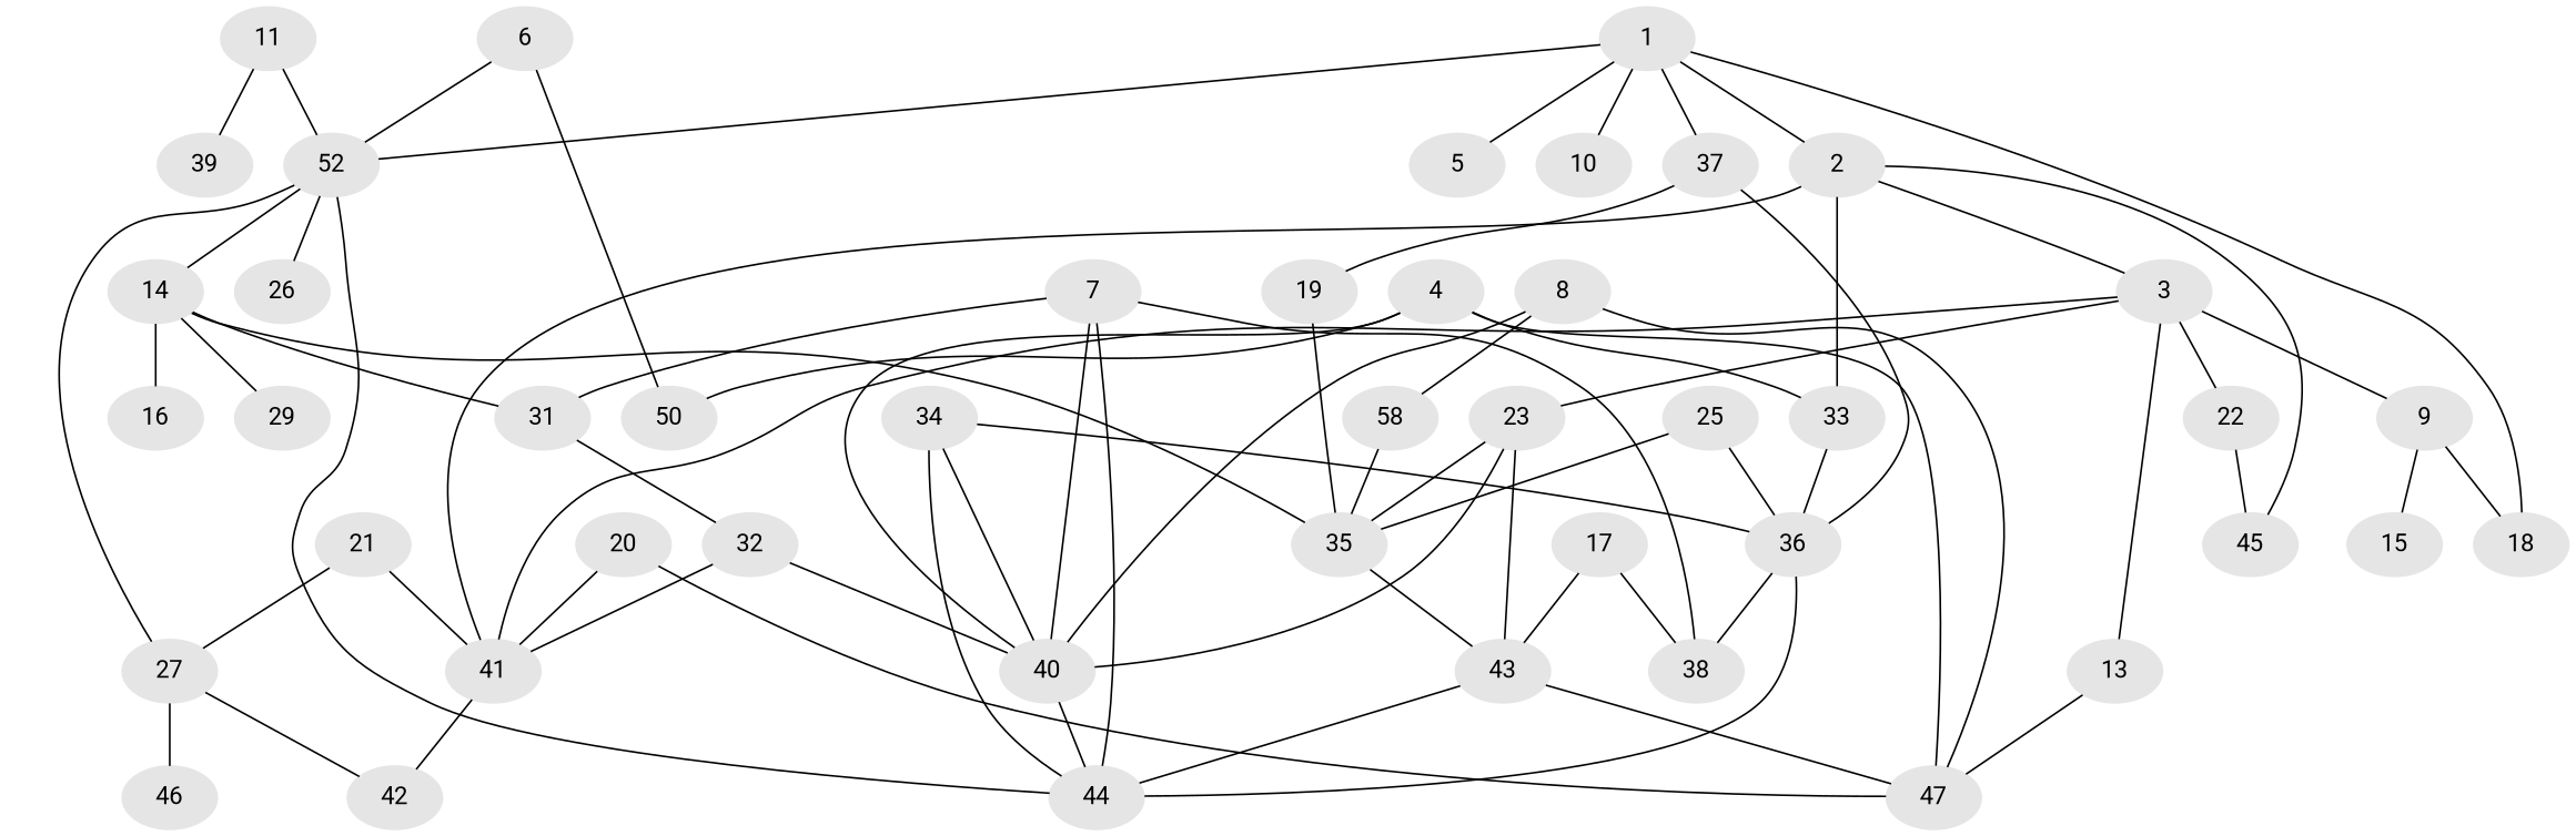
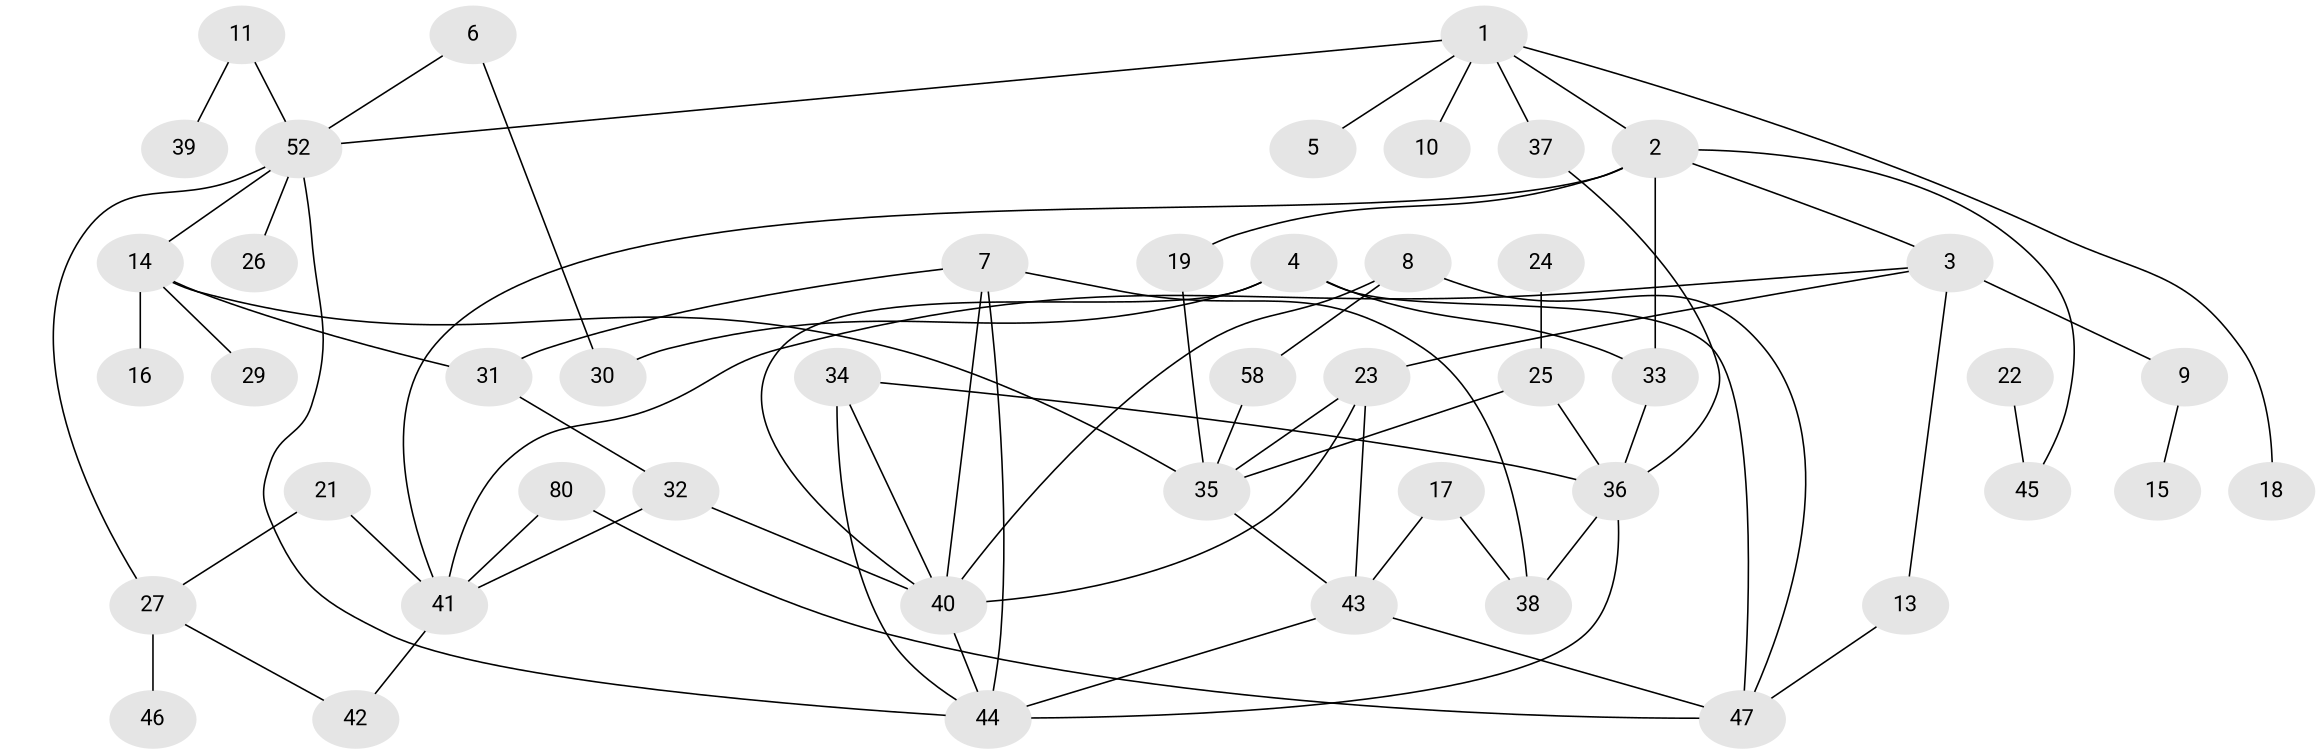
  graph {
    fontname=Roboto
    node [color=gray90 fontname=Roboto style=filled]
    edge [fontname=Roboto weight=1.0]
    1
    2
    5
    10
    n5 [label=52]
    18
    37
    3
    19
    33
    45
    41
    14
    26
    27
    44
    36
    9
    13
    22
    23
    35
    32
    40
    15
    47
    43
    38
    42
    4
-   30 [label=50]
+   30
    6
    7
    31
    8
    n36 [label=58]
    11
    39
    16
    29
    46
    17
-   20
+   20 [label=80]
    21
+   24
    25
    34
    1 -- 2
    1 -- 5
    1 -- 10
    1 -- n5
    1 -- 18
    1 -- 37
    2 -- 3
-   37 -- 19
+   2 -- 19
    2 -- 33
    2 -- 45
    2 -- 41
    n5 -- 14
    n5 -- 26
    n5 -- 27
    n5 -- 44
    37 -- 36
    3 -- 41
    3 -- 9
    3 -- 13
-   3 -- 22
    3 -- 23
    19 -- 35
    33 -- 36
    41 -- 42
    14 -- 35
    14 -- 31
    14 -- 16
    14 -- 29
    27 -- 42
    27 -- 46
    36 -- 44
    36 -- 38
-   9 -- 18
    9 -- 15
    13 -- 47
    22 -- 45
    23 -- 35
    23 -- 40
    23 -- 43
    35 -- 43
    32 -- 41
    32 -- 40
    40 -- 44
    43 -- 44
    43 -- 47
    4 -- 33
    4 -- 40
    4 -- 47
    4 -- 30
    6 -- n5
    6 -- 30
    7 -- 44
    7 -- 40
    7 -- 38
    7 -- 31
    31 -- 32
    8 -- 40
    8 -- 47
    8 -- n36
    n36 -- 35
    11 -- n5
    11 -- 39
    17 -- 43
    17 -- 38
    20 -- 41
    20 -- 47
    21 -- 41
    21 -- 27
+   24 -- 25
    25 -- 36
    25 -- 35
    34 -- 44
    34 -- 36
    34 -- 40
  }
